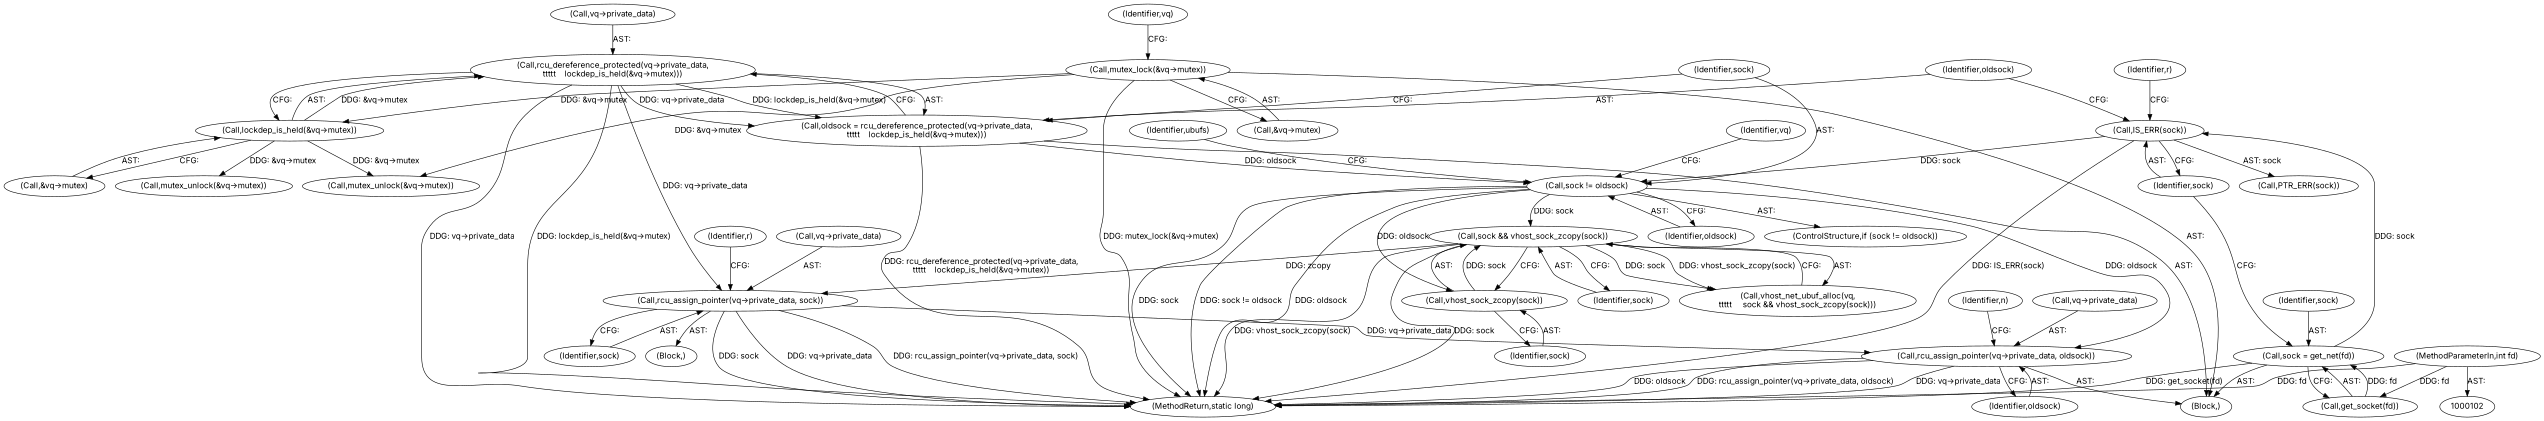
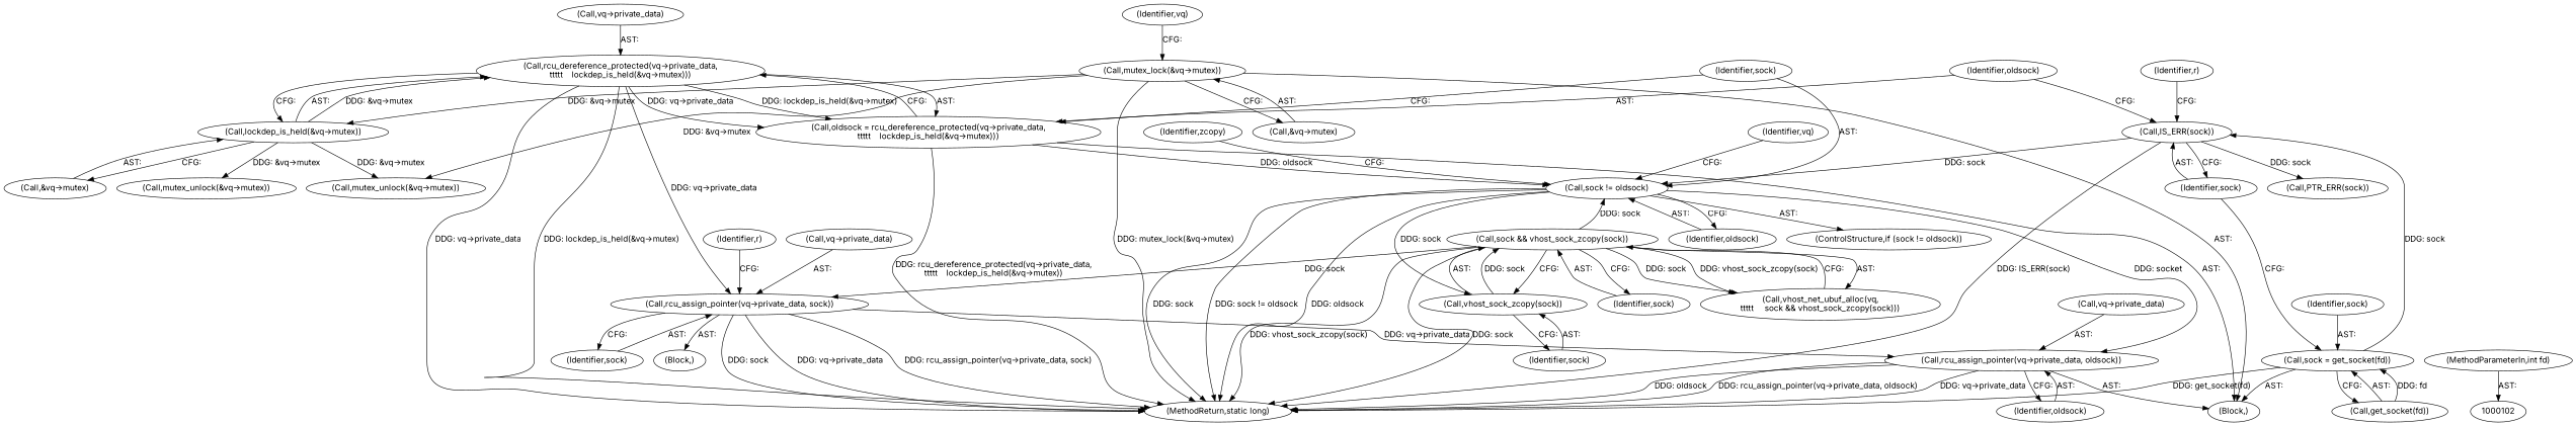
  digraph {
    fontname=Inter
    node [fontname=Inter]
    edge [fontname=Inter]
    n1 [label="(Call,rcu_assign_pointer(vq->private_data, sock))"]
    n2 [label="(Call,rcu_assign_pointer(vq->private_data, oldsock))"]
    n3 [label="(MethodReturn,static long)"]
    n4 [label="(Identifier,sock)"]
    n5 [label="(Block,)"]
    n6 [label="(Block,)"]
    n7 [label="(Identifier,oldsock)"]
    n8 [label="(Call,rcu_dereference_protected(vq->private_data,\n\t\t\t\t\t    lockdep_is_held(&vq->mutex)))"]
    n9 [label="(Call,lockdep_is_held(&vq->mutex))"]
    n10 [label="(Call,oldsock = rcu_dereference_protected(vq->private_data,\n\t\t\t\t\t    lockdep_is_held(&vq->mutex)))"]
    n11 [label="(Call,&vq->mutex)"]
    n12 [label="(Call,mutex_unlock(&vq->mutex))"]
    n13 [label="(Call,mutex_unlock(&vq->mutex))"]
    n14 [label="(Call,sock != oldsock)"]
    n15 [label="(Call,mutex_lock(&vq->mutex))"]
    n16 [label="(Call,&vq->mutex)"]
    n17 [label="(Call,sock && vhost_sock_zcopy(sock))"]
    n18 [label="(Call,vhost_sock_zcopy(sock))"]
    n19 [label="(Identifier,sock)"]
    n20 [label="(Call,vhost_net_ubuf_alloc(vq,\n\t\t\t\t\t     sock && vhost_sock_zcopy(sock)))"]
    n21 [label="(Identifier,sock)"]
    n22 [label="(Identifier,oldsock)"]
    n23 [label="(ControlStructure,if (sock != oldsock))"]
    n24 [label="(Call,IS_ERR(sock))"]
    n25 [label="(Call,PTR_ERR(sock))"]
    n26 [label="(Identifier,sock)"]
-   n27 [label="(Call,sock = get_net(fd))"]
+   n27 [label="(Call,sock = get_socket(fd))"]
    n28 [label="(Call,get_socket(fd))"]
    n29 [label="(MethodParameterIn,int fd)"]
    1000102
    n31 [label="(Call,vq->private_data)"]
    n32 [label="(Call,vq->private_data)"]
    n33 [label="(Identifier,r)"]
    n34 [label="(Identifier,sock)"]
    n35 [label="(Identifier,vq)"]
    n36 [label="(Identifier,r)"]
    n37 [label="(Identifier,oldsock)"]
    n38 [label="(Call,vq->private_data)"]
    n39 [label="(Identifier,sock)"]
-   n40 [label="(Identifier,n)"]
-   n41 [label="(Identifier,ubufs)"]
+   n41 [label="(Identifier,zcopy)"]
    n42 [label="(Identifier,vq)"]
    n1 -> n2 [label="DDG: vq->private_data"]
    n1 -> n3 [label="DDG: vq->private_data"]
    n1 -> n3 [label="DDG: rcu_assign_pointer(vq->private_data, sock)"]
    n1 -> n3 [label="DDG: sock"]
    n1 -> n4 [label="CFG: "]
    n1 -> n5 [label="AST: "]
    n2 -> n3 [label="DDG: vq->private_data"]
    n2 -> n3 [label="DDG: oldsock"]
    n2 -> n3 [label="DDG: rcu_assign_pointer(vq->private_data, oldsock)"]
    n2 -> n6 [label="AST: "]
    n2 -> n7 [label="CFG: "]
    n4 -> n1 [label="AST: "]
    n7 -> n2 [label="AST: "]
    n8 -> n1 [label="DDG: vq->private_data"]
    n8 -> n3 [label="DDG: vq->private_data"]
    n8 -> n3 [label="DDG: lockdep_is_held(&vq->mutex)"]
    n8 -> n9 [label="CFG: "]
    n8 -> n10 [label="AST: "]
    n8 -> n10 [label="DDG: vq->private_data"]
    n8 -> n10 [label="DDG: lockdep_is_held(&vq->mutex)"]
    n9 -> n8 [label="AST: "]
    n9 -> n8 [label="DDG: &vq->mutex"]
    n9 -> n11 [label="CFG: "]
    n9 -> n12 [label="DDG: &vq->mutex"]
    n9 -> n13 [label="DDG: &vq->mutex"]
    n10 -> n3 [label="DDG: rcu_dereference_protected(vq->private_data,\n\t\t\t\t\t    lockdep_is_held(&vq->mutex))"]
    n10 -> n6 [label="AST: "]
    n10 -> n8 [label="CFG: "]
    n10 -> n14 [label="DDG: oldsock"]
    n11 -> n9 [label="AST: "]
-   n14 -> n2 [label="DDG: oldsock"]
+   n14 -> n2 [label="DDG: socket"]
    n14 -> n3 [label="DDG: sock"]
    n14 -> n3 [label="DDG: sock != oldsock"]
    n14 -> n3 [label="DDG: oldsock"]
-   n14 -> n17 [label="DDG: sock"]
-   n14 -> n18 [label="DDG: oldsock"]
+   n17 -> n14 [label="DDG: sock"]
+   n14 -> n18 [label="DDG: sock"]
    n14 -> n22 [label="CFG: "]
    n14 -> n23 [label="AST: "]
    n15 -> n3 [label="DDG: mutex_lock(&vq->mutex)"]
    n15 -> n6 [label="AST: "]
    n15 -> n9 [label="DDG: &vq->mutex"]
    n15 -> n12 [label="DDG: &vq->mutex"]
    n15 -> n16 [label="CFG: "]
    n16 -> n15 [label="AST: "]
-   n17 -> n1 [label="DDG: zcopy"]
+   n17 -> n1 [label="DDG: sock"]
    n17 -> n3 [label="DDG: vhost_sock_zcopy(sock)"]
    n17 -> n3 [label="DDG: sock"]
    n17 -> n18 [label="CFG: "]
    n17 -> n19 [label="CFG: "]
    n17 -> n20 [label="AST: "]
    n17 -> n20 [label="DDG: sock"]
    n17 -> n20 [label="DDG: vhost_sock_zcopy(sock)"]
    n18 -> n17 [label="AST: "]
    n18 -> n17 [label="DDG: sock"]
    n18 -> n21 [label="CFG: "]
    n19 -> n17 [label="AST: "]
    n20 -> n17 [label="CFG: "]
    n21 -> n18 [label="AST: "]
    n22 -> n14 [label="AST: "]
    n24 -> n3 [label="DDG: IS_ERR(sock)"]
    n24 -> n14 [label="DDG: sock"]
-   n24 -> n25 [label="AST: sock"]
+   n24 -> n25 [label="DDG: sock"]
    n24 -> n26 [label="CFG: "]
    n26 -> n24 [label="AST: "]
    n26 -> n27 [label="CFG: "]
    n27 -> n3 [label="DDG: get_socket(fd)"]
    n27 -> n6 [label="AST: "]
    n27 -> n24 [label="DDG: sock"]
    n27 -> n28 [label="CFG: "]
    n28 -> n27 [label="AST: "]
    n28 -> n27 [label="DDG: fd"]
-   n29 -> n3 [label="DDG: fd"]
-   n29 -> n28 [label="DDG: fd"]
    n29 -> 1000102 [label="AST: "]
    n31 -> n1 [label="AST: "]
    n32 -> n8 [label="AST: "]
    n33 -> n1 [label="CFG: "]
    n34 -> n27 [label="AST: "]
    n35 -> n15 [label="CFG: "]
    n36 -> n24 [label="CFG: "]
    n37 -> n10 [label="AST: "]
    n37 -> n24 [label="CFG: "]
    n38 -> n2 [label="AST: "]
    n39 -> n10 [label="CFG: "]
    n39 -> n14 [label="AST: "]
-   n40 -> n2 [label="CFG: "]
    n41 -> n14 [label="CFG: "]
    n42 -> n14 [label="CFG: "]
  }
